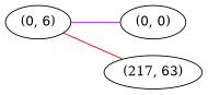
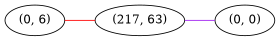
  graph {
    rankdir=LR
    n1 [label="(0, 6)"]
    "(0, 0)"
    "(217, 63)"
-   n1 -- "(0, 0)" [color=purple weight=4]
+   "(217, 63)" -- "(0, 0)" [color=purple weight=4]
    n1 -- "(217, 63)" [color=red weight=1]
  }
